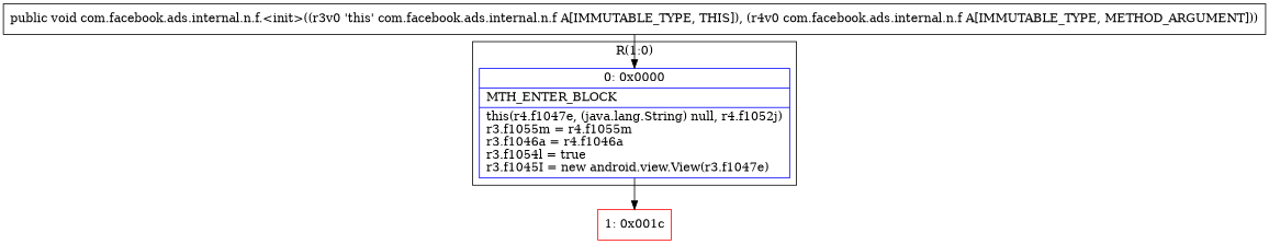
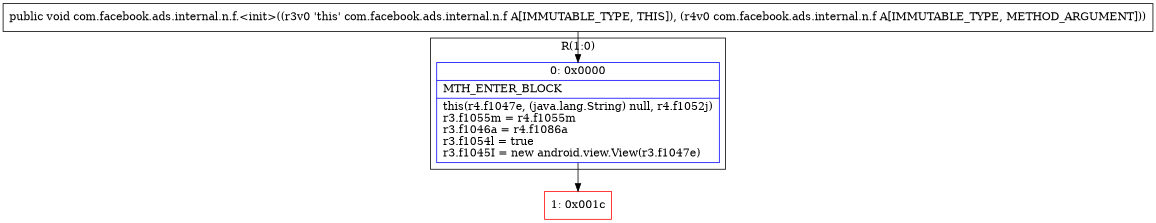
  digraph {
    node [shape=record]
-   n1 [color=blue label="{0\:\ 0x0000|MTH_ENTER_BLOCK\l|this(r4.f1047e, (java.lang.String) null, r4.f1052j)\lr3.f1055m = r4.f1055m\lr3.f1046a = r4.f1046a\lr3.f1054l = true\lr3.f1045I = new android.view.View(r3.f1047e)\l}"]
+   n1 [color=blue label="{0\:\ 0x0000|MTH_ENTER_BLOCK\l|this(r4.f1047e, (java.lang.String) null, r4.f1052j)\lr3.f1055m = r4.f1055m\lr3.f1046a = r4.f1086a\lr3.f1054l = true\lr3.f1045I = new android.view.View(r3.f1047e)\l}"]
    n2 [color=red label="{1\:\ 0x001c}"]
    n3 [label="{public void com.facebook.ads.internal.n.f.\<init\>((r3v0 'this' com.facebook.ads.internal.n.f A[IMMUTABLE_TYPE, THIS]), (r4v0 com.facebook.ads.internal.n.f A[IMMUTABLE_TYPE, METHOD_ARGUMENT])) }"]
    subgraph cluster_1 {
      label="R(1:0)"
      n1
    }
    n1 -> n2
    n3 -> n1
  }
